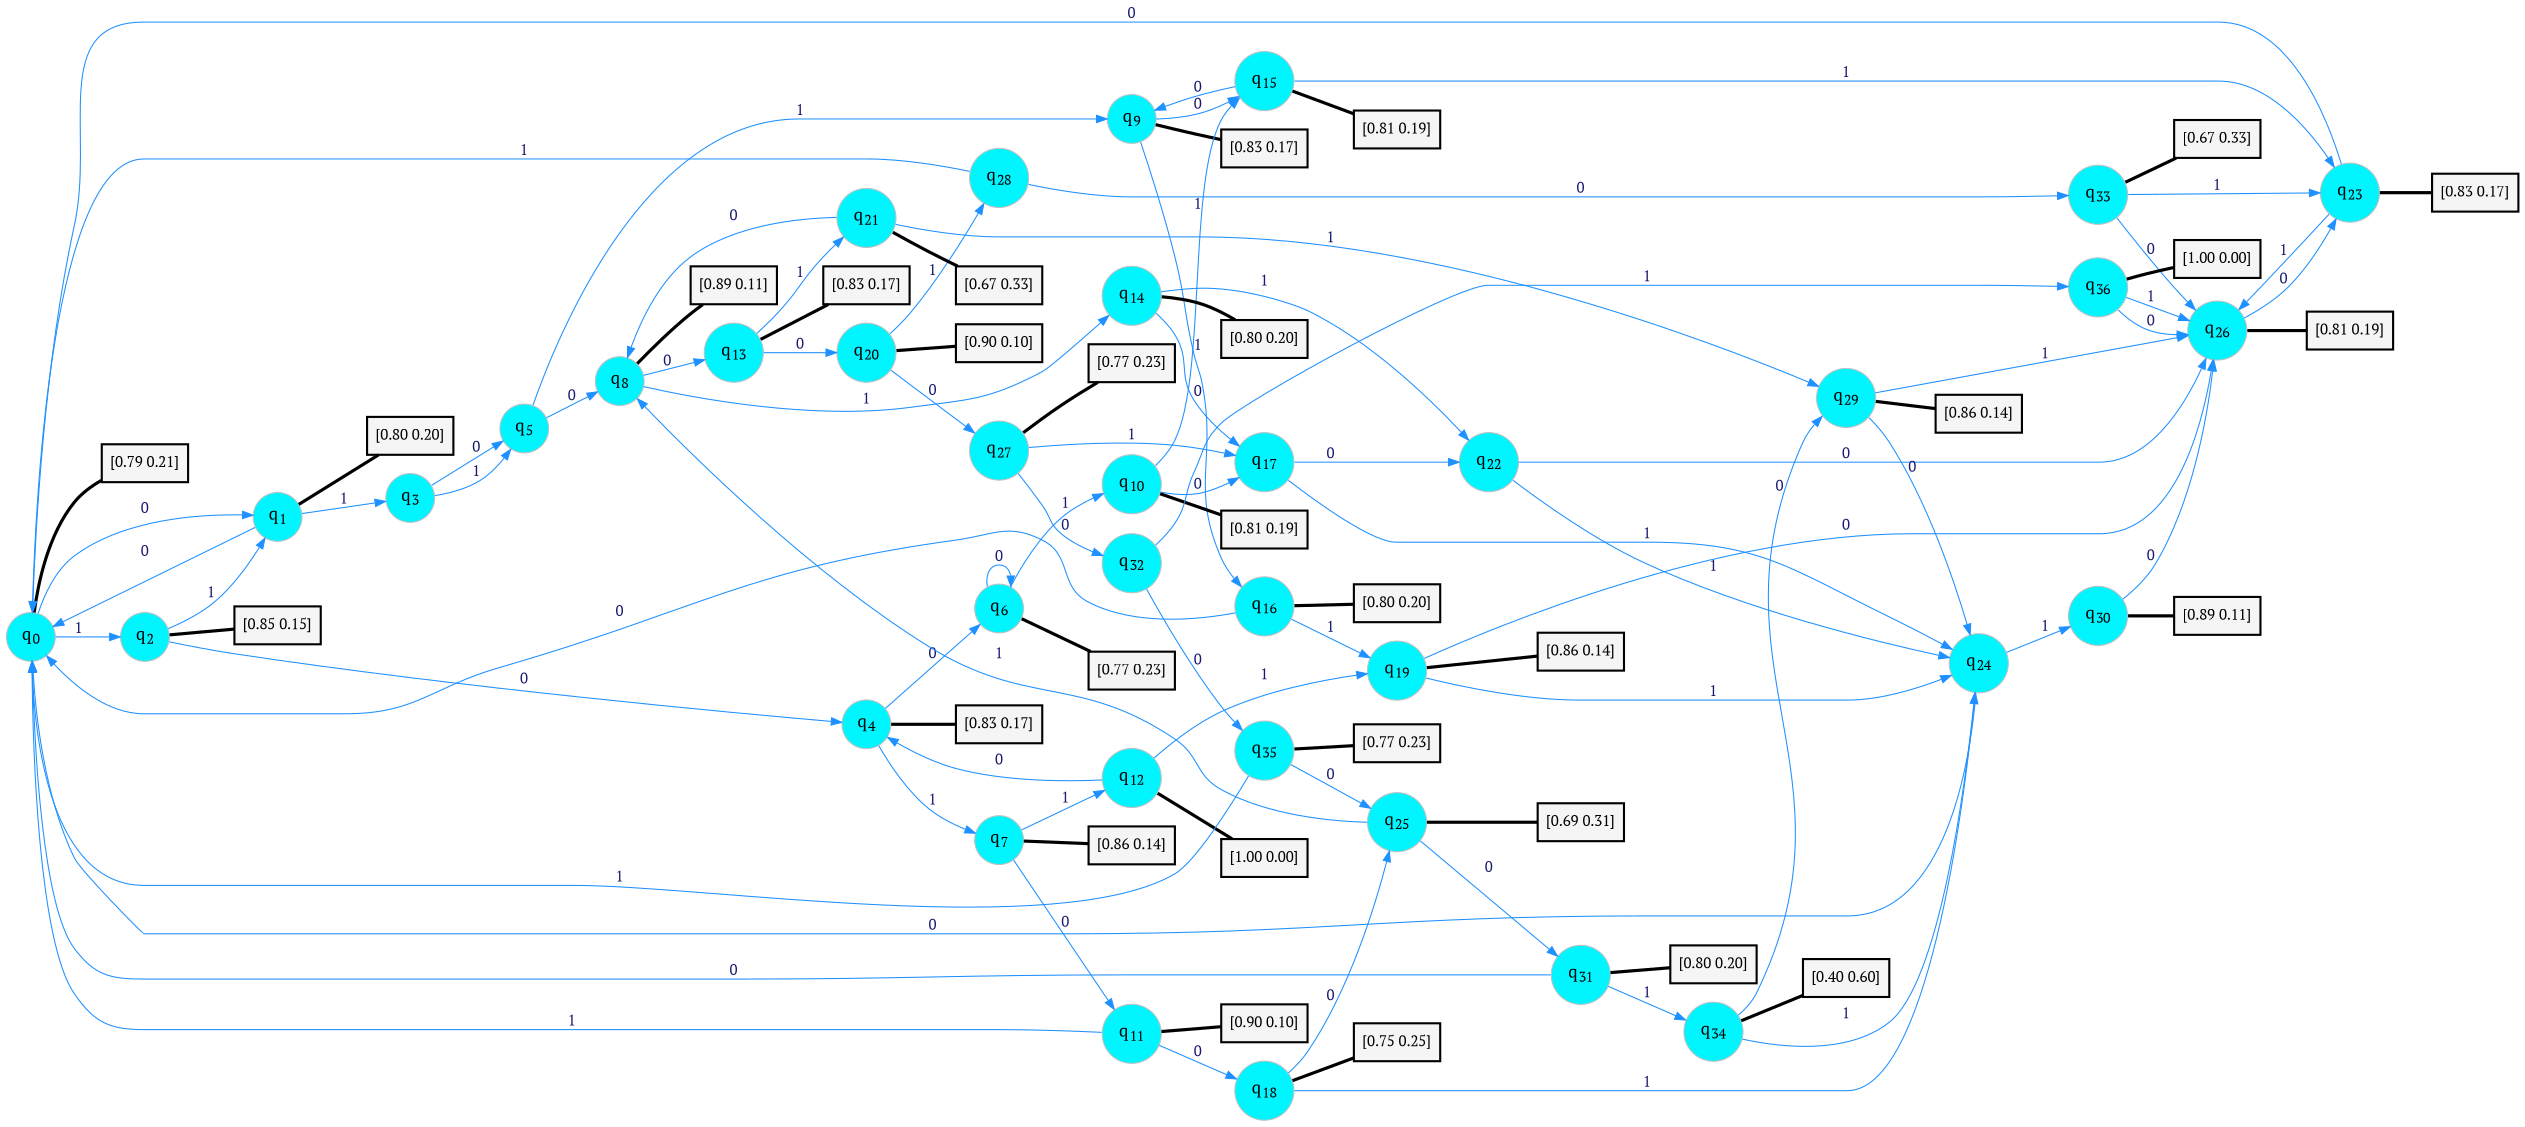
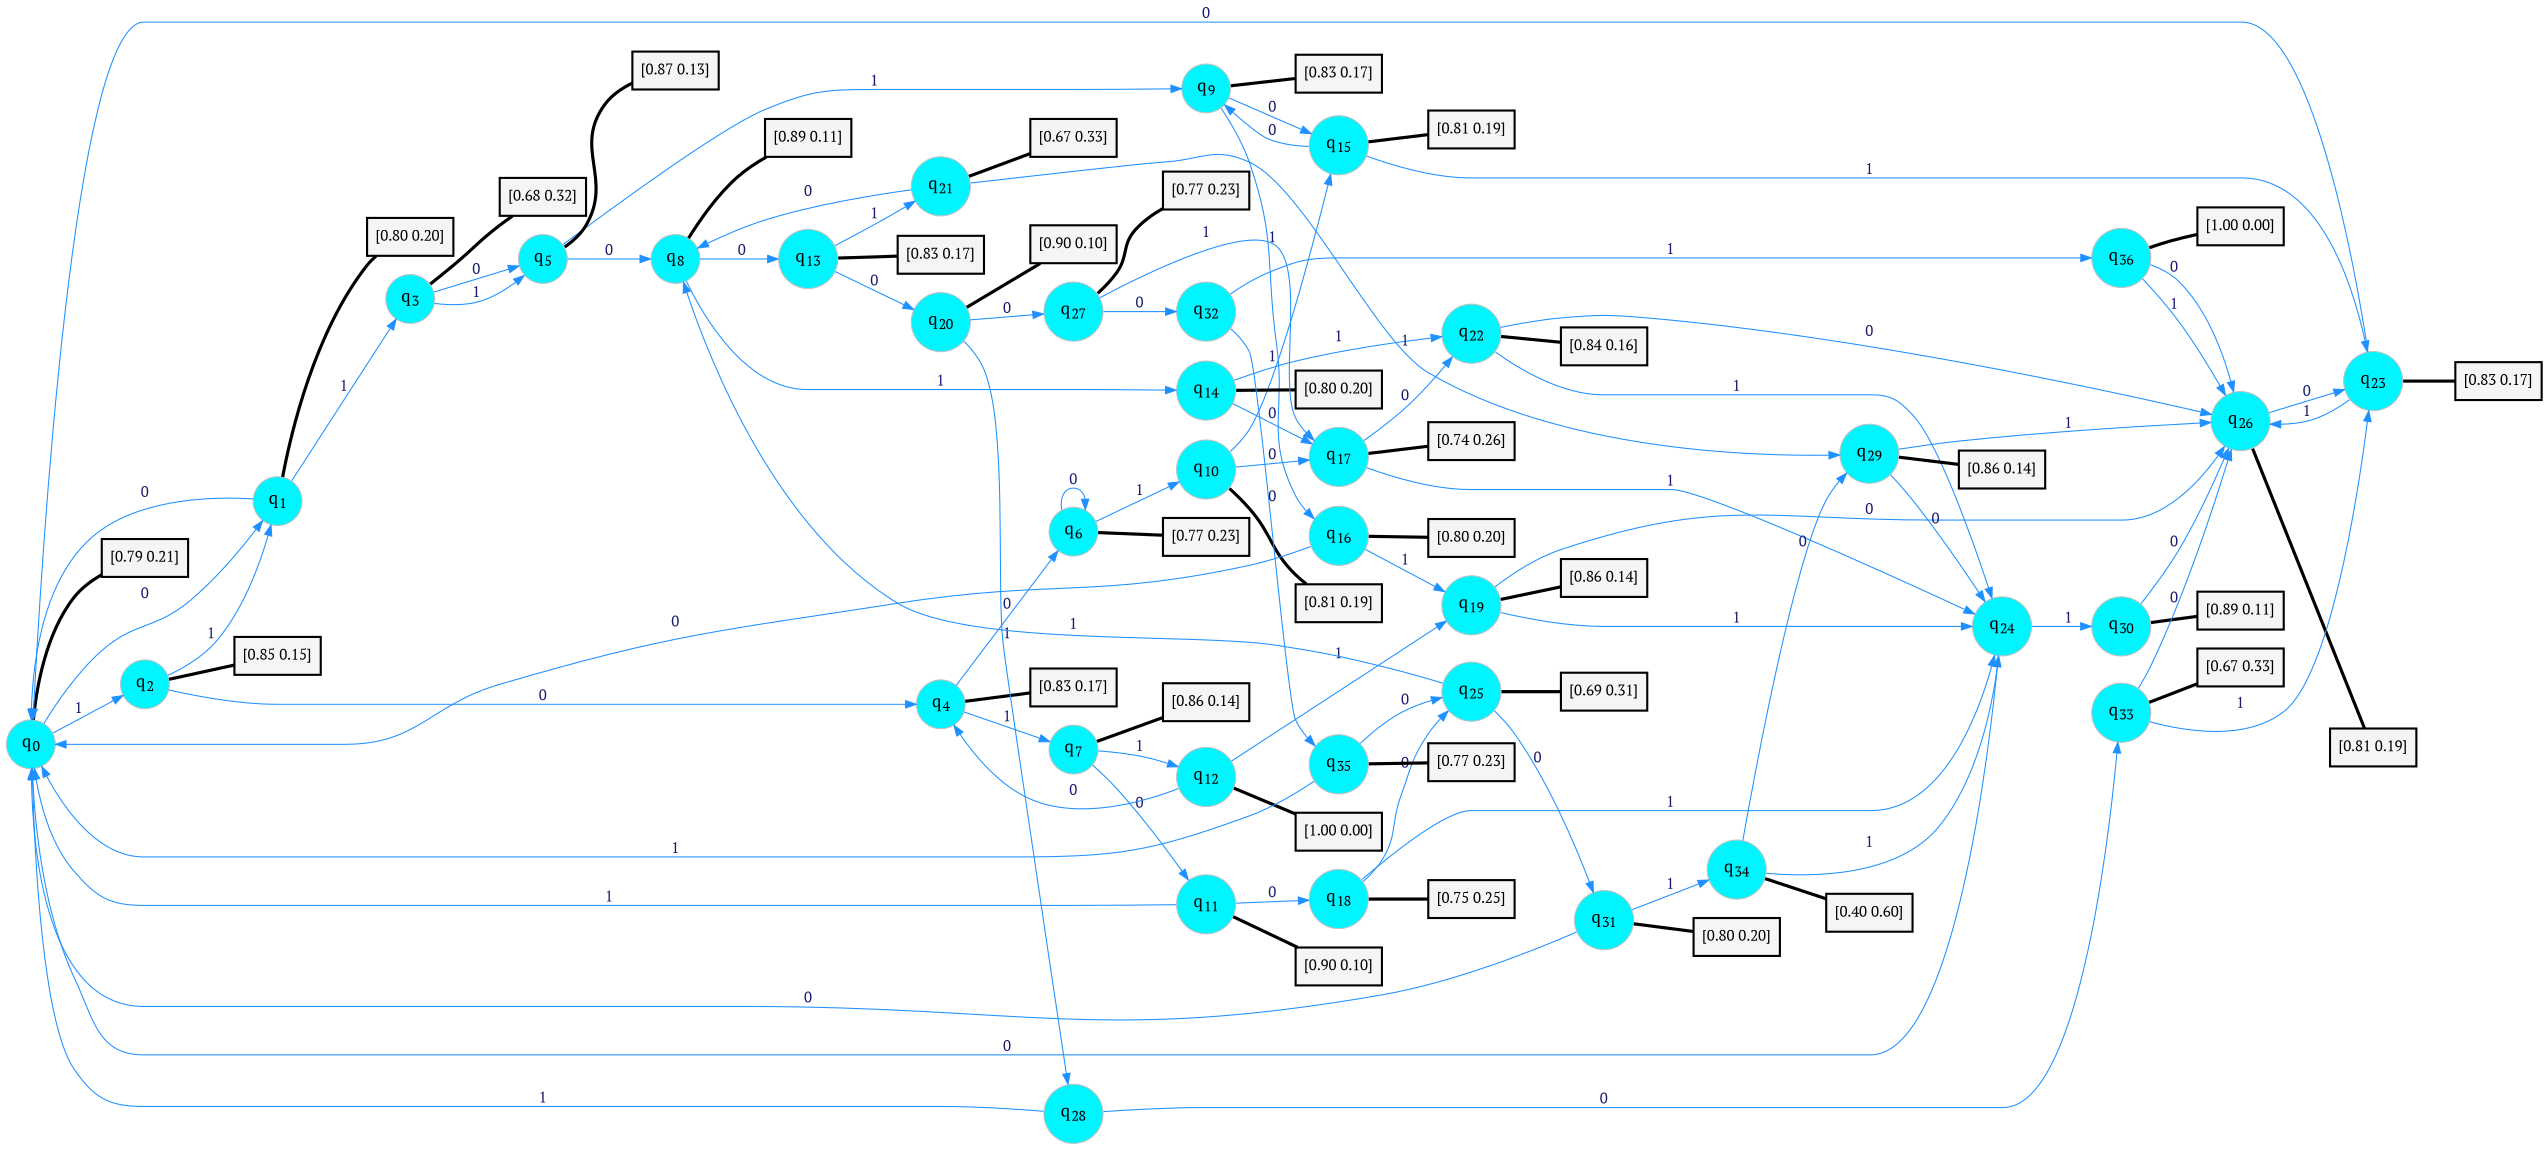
  digraph {
    fontname="PT Serif"
    rankdir=LR
    node [color=gray fillcolor=turquoise1 fontcolor=black fontname="PT Serif" fontsize=16 fontweight=bold shape=circle style=filled]
    edge [arrowsize=1 color=dodgerblue1 fontcolor=midnightblue fontname="PT Serif" fontweight=bold penwidth=1 style=solid weight=20]
    n1 [label=<q<SUB>0</SUB>>]
    n2 [label=<q<SUB>1</SUB>>]
    n3 [label=<q<SUB>2</SUB>>]
    n4 [color=black fillcolor=whitesmoke fontsize=14 label="[0.79 0.21]" penwidth=2 shape=box]
    n5 [label=<q<SUB>3</SUB>>]
    n6 [color=black fillcolor=whitesmoke fontsize=14 label="[0.80 0.20]" penwidth=2 shape=box]
    n7 [label=<q<SUB>4</SUB>>]
    n8 [color=black fillcolor=whitesmoke fontsize=14 label="[0.85 0.15]" penwidth=2 shape=box]
    n9 [label=<q<SUB>5</SUB>>]
+   n10 [color=black fillcolor=whitesmoke fontsize=14 label="[0.68 0.32]" penwidth=2 shape=box]
    n11 [label=<q<SUB>6</SUB>>]
    n12 [label=<q<SUB>7</SUB>>]
    n13 [color=black fillcolor=whitesmoke fontsize=14 label="[0.83 0.17]" penwidth=2 shape=box]
    n14 [label=<q<SUB>8</SUB>>]
    n15 [label=<q<SUB>9</SUB>>]
+   n16 [color=black fillcolor=whitesmoke fontsize=14 label="[0.87 0.13]" penwidth=2 shape=box]
    n17 [label=<q<SUB>10</SUB>>]
    n18 [color=black fillcolor=whitesmoke fontsize=14 label="[0.77 0.23]" penwidth=2 shape=box]
    n19 [label=<q<SUB>11</SUB>>]
    n20 [label=<q<SUB>12</SUB>>]
    n21 [color=black fillcolor=whitesmoke fontsize=14 label="[0.86 0.14]" penwidth=2 shape=box]
    n22 [label=<q<SUB>13</SUB>>]
    n23 [label=<q<SUB>14</SUB>>]
    n24 [color=black fillcolor=whitesmoke fontsize=14 label="[0.89 0.11]" penwidth=2 shape=box]
    n25 [label=<q<SUB>15</SUB>>]
    n26 [label=<q<SUB>16</SUB>>]
    n27 [color=black fillcolor=whitesmoke fontsize=14 label="[0.83 0.17]" penwidth=2 shape=box]
    n28 [label=<q<SUB>17</SUB>>]
    n29 [color=black fillcolor=whitesmoke fontsize=14 label="[0.81 0.19]" penwidth=2 shape=box]
    n30 [label=<q<SUB>18</SUB>>]
    n31 [color=black fillcolor=whitesmoke fontsize=14 label="[0.90 0.10]" penwidth=2 shape=box]
    n32 [label=<q<SUB>19</SUB>>]
    n33 [color=black fillcolor=whitesmoke fontsize=14 label="[1.00 0.00]" penwidth=2 shape=box]
    n34 [label=<q<SUB>20</SUB>>]
    n35 [label=<q<SUB>21</SUB>>]
    n36 [color=black fillcolor=whitesmoke fontsize=14 label="[0.83 0.17]" penwidth=2 shape=box]
    n37 [label=<q<SUB>22</SUB>>]
    n38 [color=black fillcolor=whitesmoke fontsize=14 label="[0.80 0.20]" penwidth=2 shape=box]
    n39 [label=<q<SUB>23</SUB>>]
    n40 [color=black fillcolor=whitesmoke fontsize=14 label="[0.81 0.19]" penwidth=2 shape=box]
    n41 [color=black fillcolor=whitesmoke fontsize=14 label="[0.80 0.20]" penwidth=2 shape=box]
    n42 [label=<q<SUB>24</SUB>>]
+   n43 [color=black fillcolor=whitesmoke fontsize=14 label="[0.74 0.26]" penwidth=2 shape=box]
    n44 [label=<q<SUB>25</SUB>>]
    n45 [color=black fillcolor=whitesmoke fontsize=14 label="[0.75 0.25]" penwidth=2 shape=box]
    n46 [label=<q<SUB>26</SUB>>]
    n47 [color=black fillcolor=whitesmoke fontsize=14 label="[0.86 0.14]" penwidth=2 shape=box]
    n48 [label=<q<SUB>27</SUB>>]
    n49 [label=<q<SUB>28</SUB>>]
    n50 [color=black fillcolor=whitesmoke fontsize=14 label="[0.90 0.10]" penwidth=2 shape=box]
    n51 [label=<q<SUB>29</SUB>>]
    n52 [color=black fillcolor=whitesmoke fontsize=14 label="[0.67 0.33]" penwidth=2 shape=box]
+   n53 [color=black fillcolor=whitesmoke fontsize=14 label="[0.84 0.16]" penwidth=2 shape=box]
    n54 [color=black fillcolor=whitesmoke fontsize=14 label="[0.83 0.17]" penwidth=2 shape=box]
    n55 [label=<q<SUB>30</SUB>>]
    n56 [label=<q<SUB>31</SUB>>]
    n57 [color=black fillcolor=whitesmoke fontsize=14 label="[0.69 0.31]" penwidth=2 shape=box]
    n58 [color=black fillcolor=whitesmoke fontsize=14 label="[0.81 0.19]" penwidth=2 shape=box]
    n59 [label=<q<SUB>32</SUB>>]
    n60 [color=black fillcolor=whitesmoke fontsize=14 label="[0.77 0.23]" penwidth=2 shape=box]
    n61 [label=<q<SUB>33</SUB>>]
    n62 [color=black fillcolor=whitesmoke fontsize=14 label="[0.86 0.14]" penwidth=2 shape=box]
    n63 [color=black fillcolor=whitesmoke fontsize=14 label="[0.89 0.11]" penwidth=2 shape=box]
    n64 [label=<q<SUB>34</SUB>>]
    n65 [color=black fillcolor=whitesmoke fontsize=14 label="[0.80 0.20]" penwidth=2 shape=box]
    n66 [label=<q<SUB>35</SUB>>]
    n67 [label=<q<SUB>36</SUB>>]
    n68 [color=black fillcolor=whitesmoke fontsize=14 label="[0.67 0.33]" penwidth=2 shape=box]
    n69 [color=black fillcolor=whitesmoke fontsize=14 label="[0.40 0.60]" penwidth=2 shape=box]
    n70 [color=black fillcolor=whitesmoke fontsize=14 label="[0.77 0.23]" penwidth=2 shape=box]
    n71 [color=black fillcolor=whitesmoke fontsize=14 label="[1.00 0.00]" penwidth=2 shape=box]
    n1 -> n2 [label=0]
    n1 -> n3 [label=1]
    n1 -> n4 [arrowhead=none color=black penwidth=3]
    n2 -> n1 [label=0]
    n2 -> n5 [label=1]
    n2 -> n6 [arrowhead=none color=black penwidth=3]
    n3 -> n2 [label=1]
    n3 -> n7 [label=0]
    n3 -> n8 [arrowhead=none color=black penwidth=3]
    n5 -> n9 [label=0]
    n5 -> n9 [label=1]
+   n5 -> n10 [arrowhead=none color=black penwidth=3]
    n7 -> n11 [label=0]
    n7 -> n12 [label=1]
    n7 -> n13 [arrowhead=none color=black penwidth=3]
    n9 -> n14 [label=0]
    n9 -> n15 [label=1]
+   n9 -> n16 [arrowhead=none color=black penwidth=3]
    n11 -> n11 [label=0]
    n11 -> n17 [label=1]
    n11 -> n18 [arrowhead=none color=black penwidth=3]
    n12 -> n19 [label=0]
    n12 -> n20 [label=1]
    n12 -> n21 [arrowhead=none color=black penwidth=3]
    n14 -> n22 [label=0]
    n14 -> n23 [label=1]
    n14 -> n24 [arrowhead=none color=black penwidth=3]
    n15 -> n25 [label=0]
    n15 -> n26 [label=1]
    n15 -> n27 [arrowhead=none color=black penwidth=3]
    n17 -> n25 [label=1]
    n17 -> n28 [label=0]
    n17 -> n29 [arrowhead=none color=black penwidth=3]
    n19 -> n1 [label=1]
    n19 -> n30 [label=0]
    n19 -> n31 [arrowhead=none color=black penwidth=3]
    n20 -> n7 [label=0]
    n20 -> n32 [label=1]
    n20 -> n33 [arrowhead=none color=black penwidth=3]
    n22 -> n34 [label=0]
    n22 -> n35 [label=1]
    n22 -> n36 [arrowhead=none color=black penwidth=3]
    n23 -> n28 [label=0]
    n23 -> n37 [label=1]
    n23 -> n38 [arrowhead=none color=black penwidth=3]
    n25 -> n15 [label=0]
    n25 -> n39 [label=1]
    n25 -> n40 [arrowhead=none color=black penwidth=3]
    n26 -> n1 [label=0]
    n26 -> n32 [label=1]
    n26 -> n41 [arrowhead=none color=black penwidth=3]
    n28 -> n37 [label=0]
    n28 -> n42 [label=1]
+   n28 -> n43 [arrowhead=none color=black penwidth=3]
    n30 -> n42 [label=1]
    n30 -> n44 [label=0]
    n30 -> n45 [arrowhead=none color=black penwidth=3]
    n32 -> n42 [label=1]
    n32 -> n46 [label=0]
    n32 -> n47 [arrowhead=none color=black penwidth=3]
    n34 -> n48 [label=0]
    n34 -> n49 [label=1]
    n34 -> n50 [arrowhead=none color=black penwidth=3]
    n35 -> n14 [label=0]
    n35 -> n51 [label=1]
    n35 -> n52 [arrowhead=none color=black penwidth=3]
    n37 -> n42 [label=1]
    n37 -> n46 [label=0]
+   n37 -> n53 [arrowhead=none color=black penwidth=3]
    n39 -> n1 [label=0]
    n39 -> n46 [label=1]
    n39 -> n54 [arrowhead=none color=black penwidth=3]
    n42 -> n1 [label=0]
    n42 -> n55 [label=1]
    n44 -> n14 [label=1]
    n44 -> n56 [label=0]
    n44 -> n57 [arrowhead=none color=black penwidth=3]
    n46 -> n39 [label=0]
    n46 -> n58 [arrowhead=none color=black penwidth=3]
    n48 -> n28 [label=1]
    n48 -> n59 [label=0]
    n48 -> n60 [arrowhead=none color=black penwidth=3]
    n49 -> n1 [label=1]
    n49 -> n61 [label=0]
    n51 -> n42 [label=0]
    n51 -> n46 [label=1]
    n51 -> n62 [arrowhead=none color=black penwidth=3]
    n55 -> n46 [label=0]
    n55 -> n63 [arrowhead=none color=black penwidth=3]
    n56 -> n1 [label=0]
    n56 -> n64 [label=1]
    n56 -> n65 [arrowhead=none color=black penwidth=3]
    n59 -> n66 [label=0]
    n59 -> n67 [label=1]
    n61 -> n39 [label=1]
    n61 -> n46 [label=0]
    n61 -> n68 [arrowhead=none color=black penwidth=3]
    n64 -> n42 [label=1]
    n64 -> n51 [label=0]
    n64 -> n69 [arrowhead=none color=black penwidth=3]
    n66 -> n1 [label=1]
    n66 -> n44 [label=0]
    n66 -> n70 [arrowhead=none color=black penwidth=3]
    n67 -> n46 [label=0]
    n67 -> n46 [label=1]
    n67 -> n71 [arrowhead=none color=black penwidth=3]
  }
